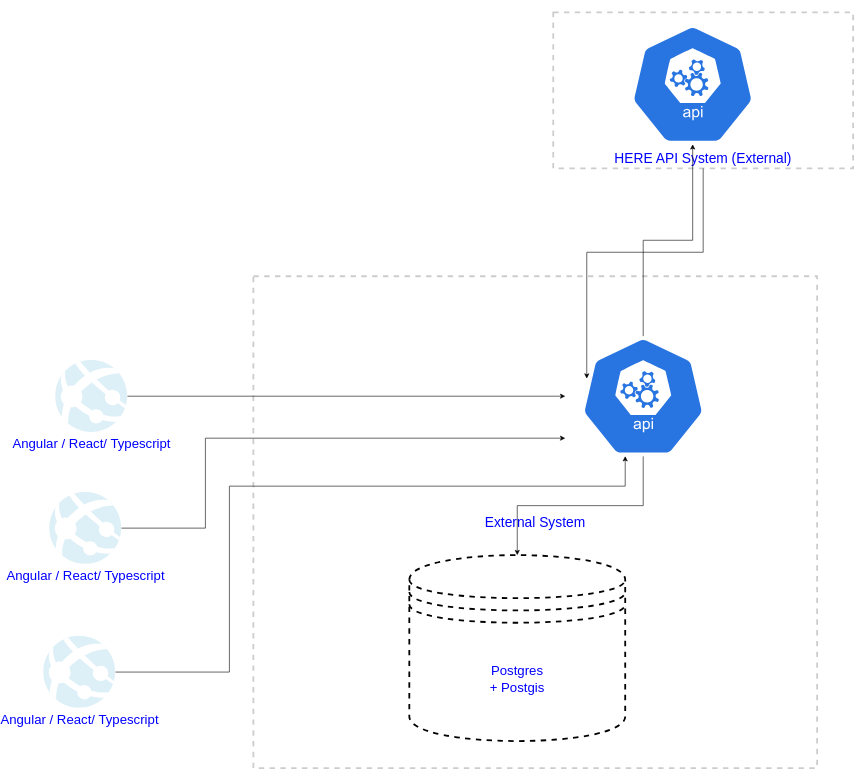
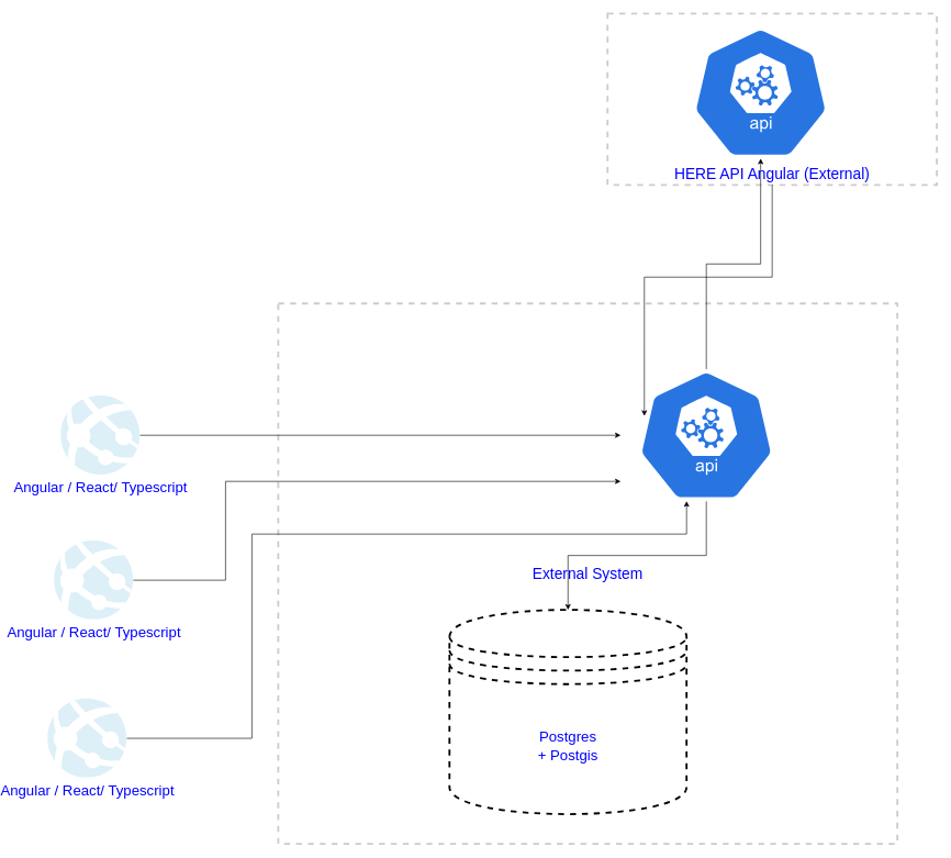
  <mxCell id="0" />
  <mxCell id="1" parent="0" />
  <mxCell id="2" value="&lt;font style=&quot;font-size: 23px;&quot; color=&quot;#0000ff&quot;&gt;External System&lt;/font&gt;" style="rounded=0;whiteSpace=wrap;html=1;dashed=1;opacity=20;strokeWidth=3;" vertex="1" parent="1"><mxGeometry x="370" y="460" width="940" height="820" as="geometry" /></mxCell>
  <mxCell id="3" style="edgeStyle=orthogonalEdgeStyle;rounded=0;orthogonalLoop=1;jettySize=auto;html=1;entryX=0.138;entryY=0.353;entryDx=0;entryDy=0;entryPerimeter=0;fontSize=22;fontColor=#0000FF;endArrow=classic;endFill=1;" edge="1" parent="1" source="4" target="13"><mxGeometry relative="1" as="geometry" /></mxCell>
- <mxCell id="4" value="&lt;font style=&quot;font-size: 23px;&quot; color=&quot;#0000ff&quot;&gt;HERE API System (External)&lt;/font&gt;" style="rounded=0;whiteSpace=wrap;html=1;dashed=1;opacity=20;strokeWidth=3;verticalAlign=bottom;" vertex="1" parent="1"><mxGeometry x="870" y="20" width="500" height="260" as="geometry" /></mxCell>
+ <mxCell id="4" value="&lt;font style=&quot;font-size: 23px;&quot; color=&quot;#0000ff&quot;&gt;HERE API Angular (External)&lt;/font&gt;" style="rounded=0;whiteSpace=wrap;html=1;dashed=1;opacity=20;strokeWidth=3;verticalAlign=bottom;" vertex="1" parent="1"><mxGeometry x="870" y="20" width="500" height="260" as="geometry" /></mxCell>
  <mxCell id="5" style="edgeStyle=orthogonalEdgeStyle;rounded=0;orthogonalLoop=1;jettySize=auto;html=1;fontSize=22;fontColor=#0000FF;endArrow=classic;endFill=1;" edge="1" parent="1" source="6" target="13"><mxGeometry relative="1" as="geometry" /></mxCell>
  <mxCell id="6" value="&lt;font style=&quot;font-size: 22px;&quot;&gt;Angular / React/ Typescript&lt;/font&gt;" style="sketch=0;aspect=fixed;html=1;points=[];align=center;image;fontSize=12;image=img/lib/mscae/App_Services.svg;dashed=1;fontColor=#0000FF;strokeWidth=3;opacity=20;" vertex="1" parent="1"><mxGeometry x="40" y="600" width="120" height="120" as="geometry" /></mxCell>
  <mxCell id="7" style="edgeStyle=orthogonalEdgeStyle;rounded=0;orthogonalLoop=1;jettySize=auto;html=1;fontSize=22;fontColor=#0000FF;endArrow=classic;endFill=1;" edge="1" parent="1" source="8" target="13"><mxGeometry relative="1" as="geometry"><Array as="points"><mxPoint x="290" y="880" /><mxPoint x="290" y="730" /></Array></mxGeometry></mxCell>
  <mxCell id="8" value="&lt;font style=&quot;font-size: 22px;&quot;&gt;Angular / React/ Typescript&lt;/font&gt;" style="sketch=0;aspect=fixed;html=1;points=[];align=center;image;fontSize=12;image=img/lib/mscae/App_Services.svg;dashed=1;fontColor=#0000FF;strokeWidth=3;opacity=20;" vertex="1" parent="1"><mxGeometry x="30" y="820" width="120" height="120" as="geometry" /></mxCell>
  <mxCell id="9" style="edgeStyle=orthogonalEdgeStyle;rounded=0;orthogonalLoop=1;jettySize=auto;html=1;fontSize=22;fontColor=#0000FF;endArrow=classic;endFill=1;" edge="1" parent="1" source="10" target="13"><mxGeometry relative="1" as="geometry"><Array as="points"><mxPoint x="330" y="1120" /><mxPoint x="330" y="810" /><mxPoint x="990" y="810" /></Array></mxGeometry></mxCell>
  <mxCell id="10" value="&lt;font style=&quot;font-size: 22px;&quot;&gt;Angular / React/ Typescript&lt;/font&gt;" style="sketch=0;aspect=fixed;html=1;points=[];align=center;image;fontSize=12;image=img/lib/mscae/App_Services.svg;dashed=1;fontColor=#0000FF;strokeWidth=3;opacity=20;" vertex="1" parent="1"><mxGeometry x="20" y="1060" width="120" height="120" as="geometry" /></mxCell>
  <mxCell id="11" style="edgeStyle=orthogonalEdgeStyle;rounded=0;orthogonalLoop=1;jettySize=auto;html=1;fontSize=22;fontColor=#0000FF;endArrow=classic;endFill=1;" edge="1" parent="1" source="13" target="14"><mxGeometry relative="1" as="geometry" /></mxCell>
  <mxCell id="12" style="edgeStyle=orthogonalEdgeStyle;rounded=0;orthogonalLoop=1;jettySize=auto;html=1;fontSize=22;fontColor=#0000FF;endArrow=classic;endFill=1;" edge="1" parent="1" source="13" target="15"><mxGeometry relative="1" as="geometry" /></mxCell>
  <mxCell id="13" value="" style="sketch=0;html=1;dashed=0;whitespace=wrap;fillColor=#2875E2;strokeColor=#ffffff;points=[[0.005,0.63,0],[0.1,0.2,0],[0.9,0.2,0],[0.5,0,0],[0.995,0.63,0],[0.72,0.99,0],[0.5,1,0],[0.28,0.99,0]];shape=mxgraph.kubernetes.icon;prIcon=api;fontSize=22;fontColor=#0000FF;" vertex="1" parent="1"><mxGeometry x="890" y="560" width="260" height="200" as="geometry" /></mxCell>
  <mxCell id="14" value="Postgres&lt;br&gt;+ Postgis&lt;br&gt;" style="shape=datastore;whiteSpace=wrap;html=1;dashed=1;fontSize=22;fontColor=#0000FF;strokeWidth=3;" vertex="1" parent="1"><mxGeometry x="630" y="925" width="360" height="310" as="geometry" /></mxCell>
  <mxCell id="15" value="" style="sketch=0;html=1;dashed=0;whitespace=wrap;fillColor=#2875E2;strokeColor=#ffffff;points=[[0.005,0.63,0],[0.1,0.2,0],[0.9,0.2,0],[0.5,0,0],[0.995,0.63,0],[0.72,0.99,0],[0.5,1,0],[0.28,0.99,0]];shape=mxgraph.kubernetes.icon;prIcon=api;fontSize=22;fontColor=#0000FF;" vertex="1" parent="1"><mxGeometry x="995" y="40" width="215" height="200" as="geometry" /></mxCell>
